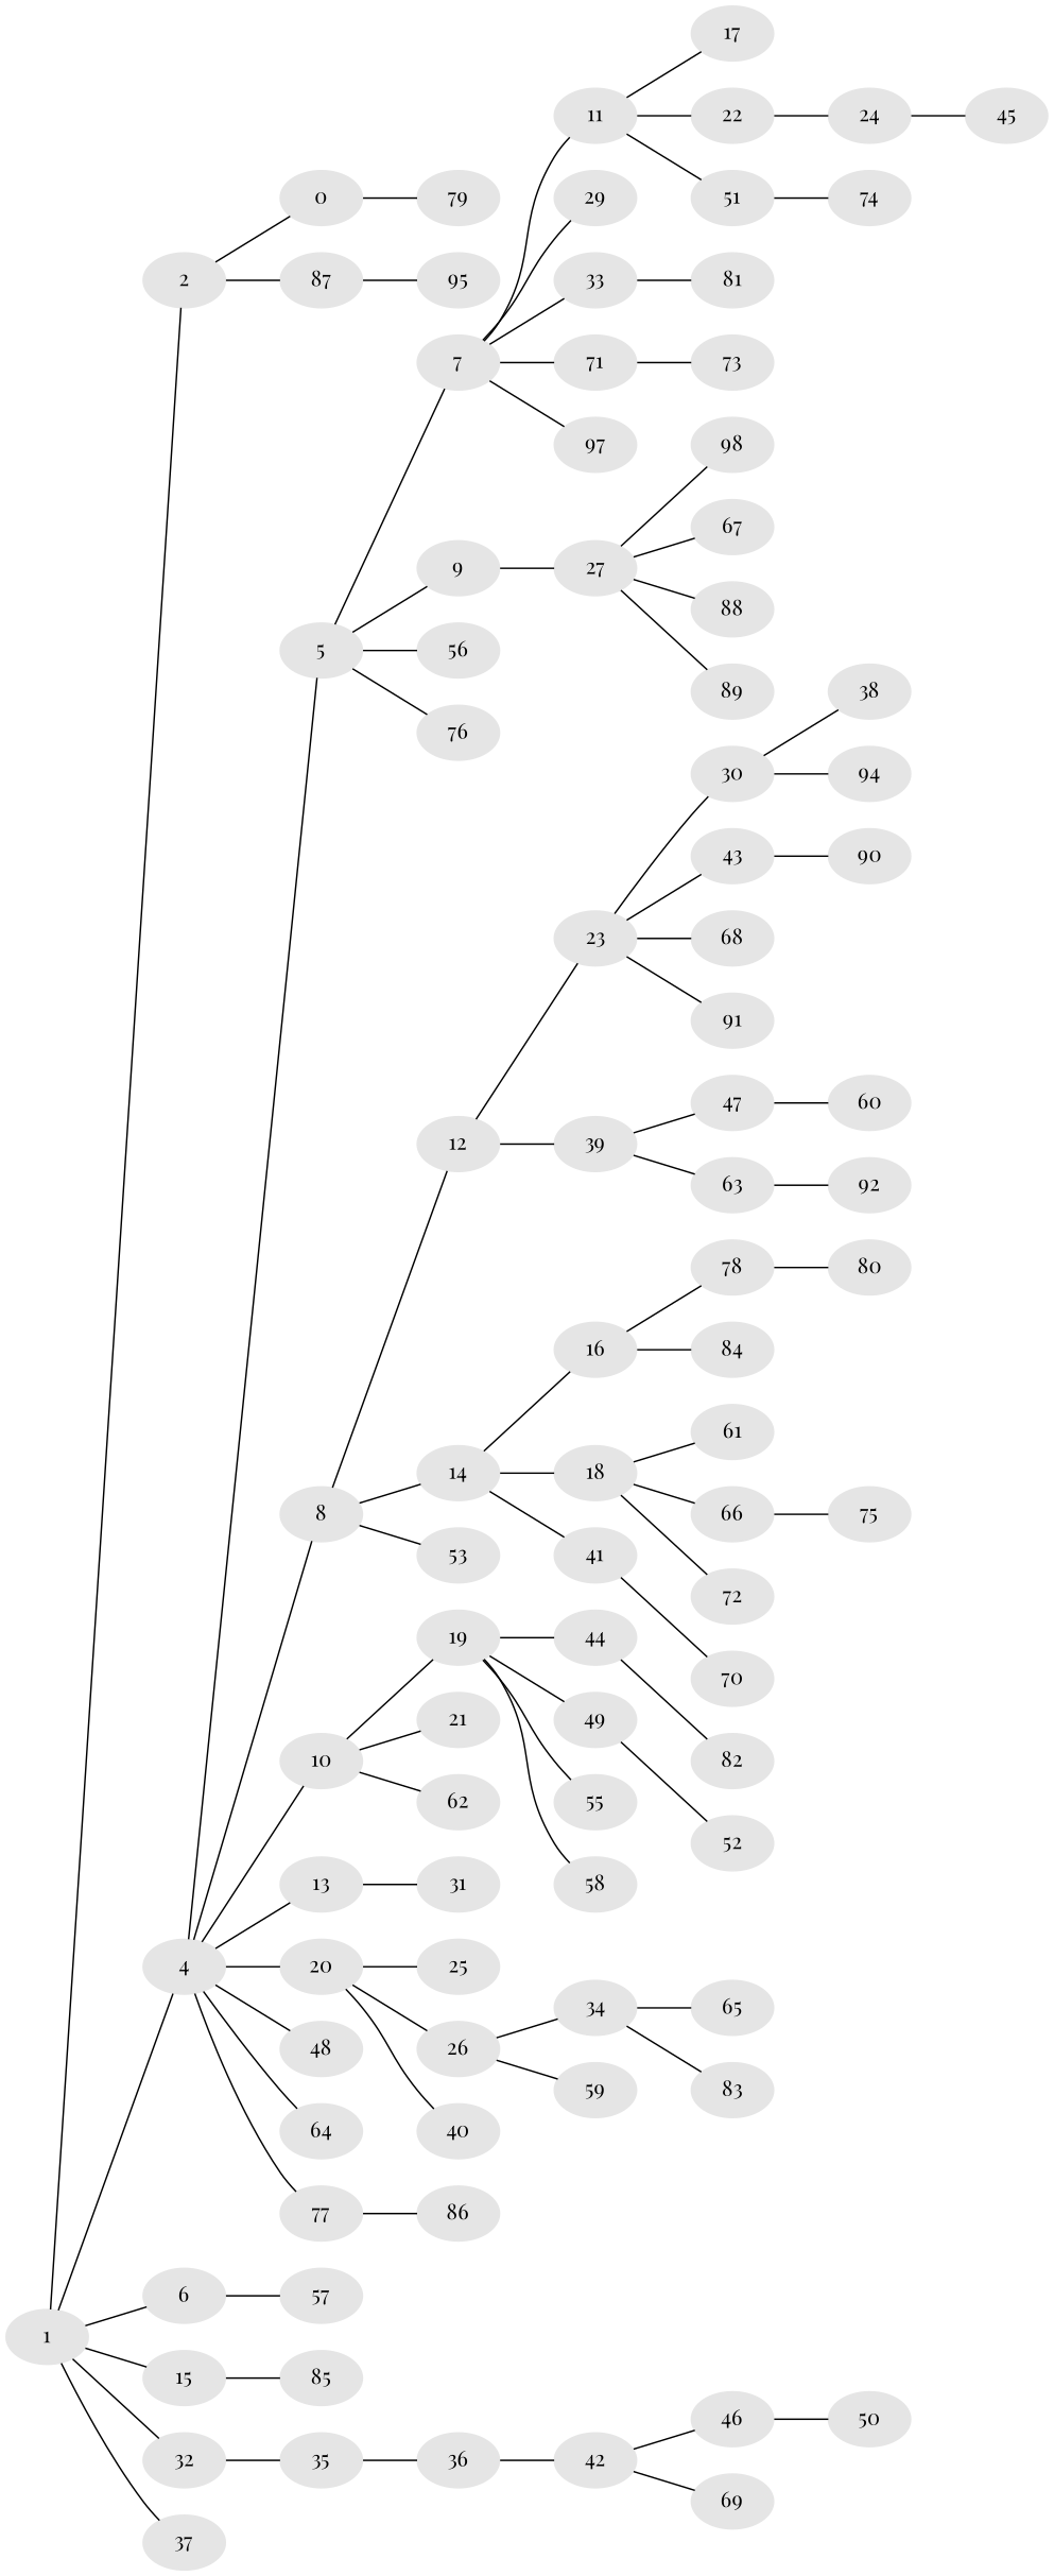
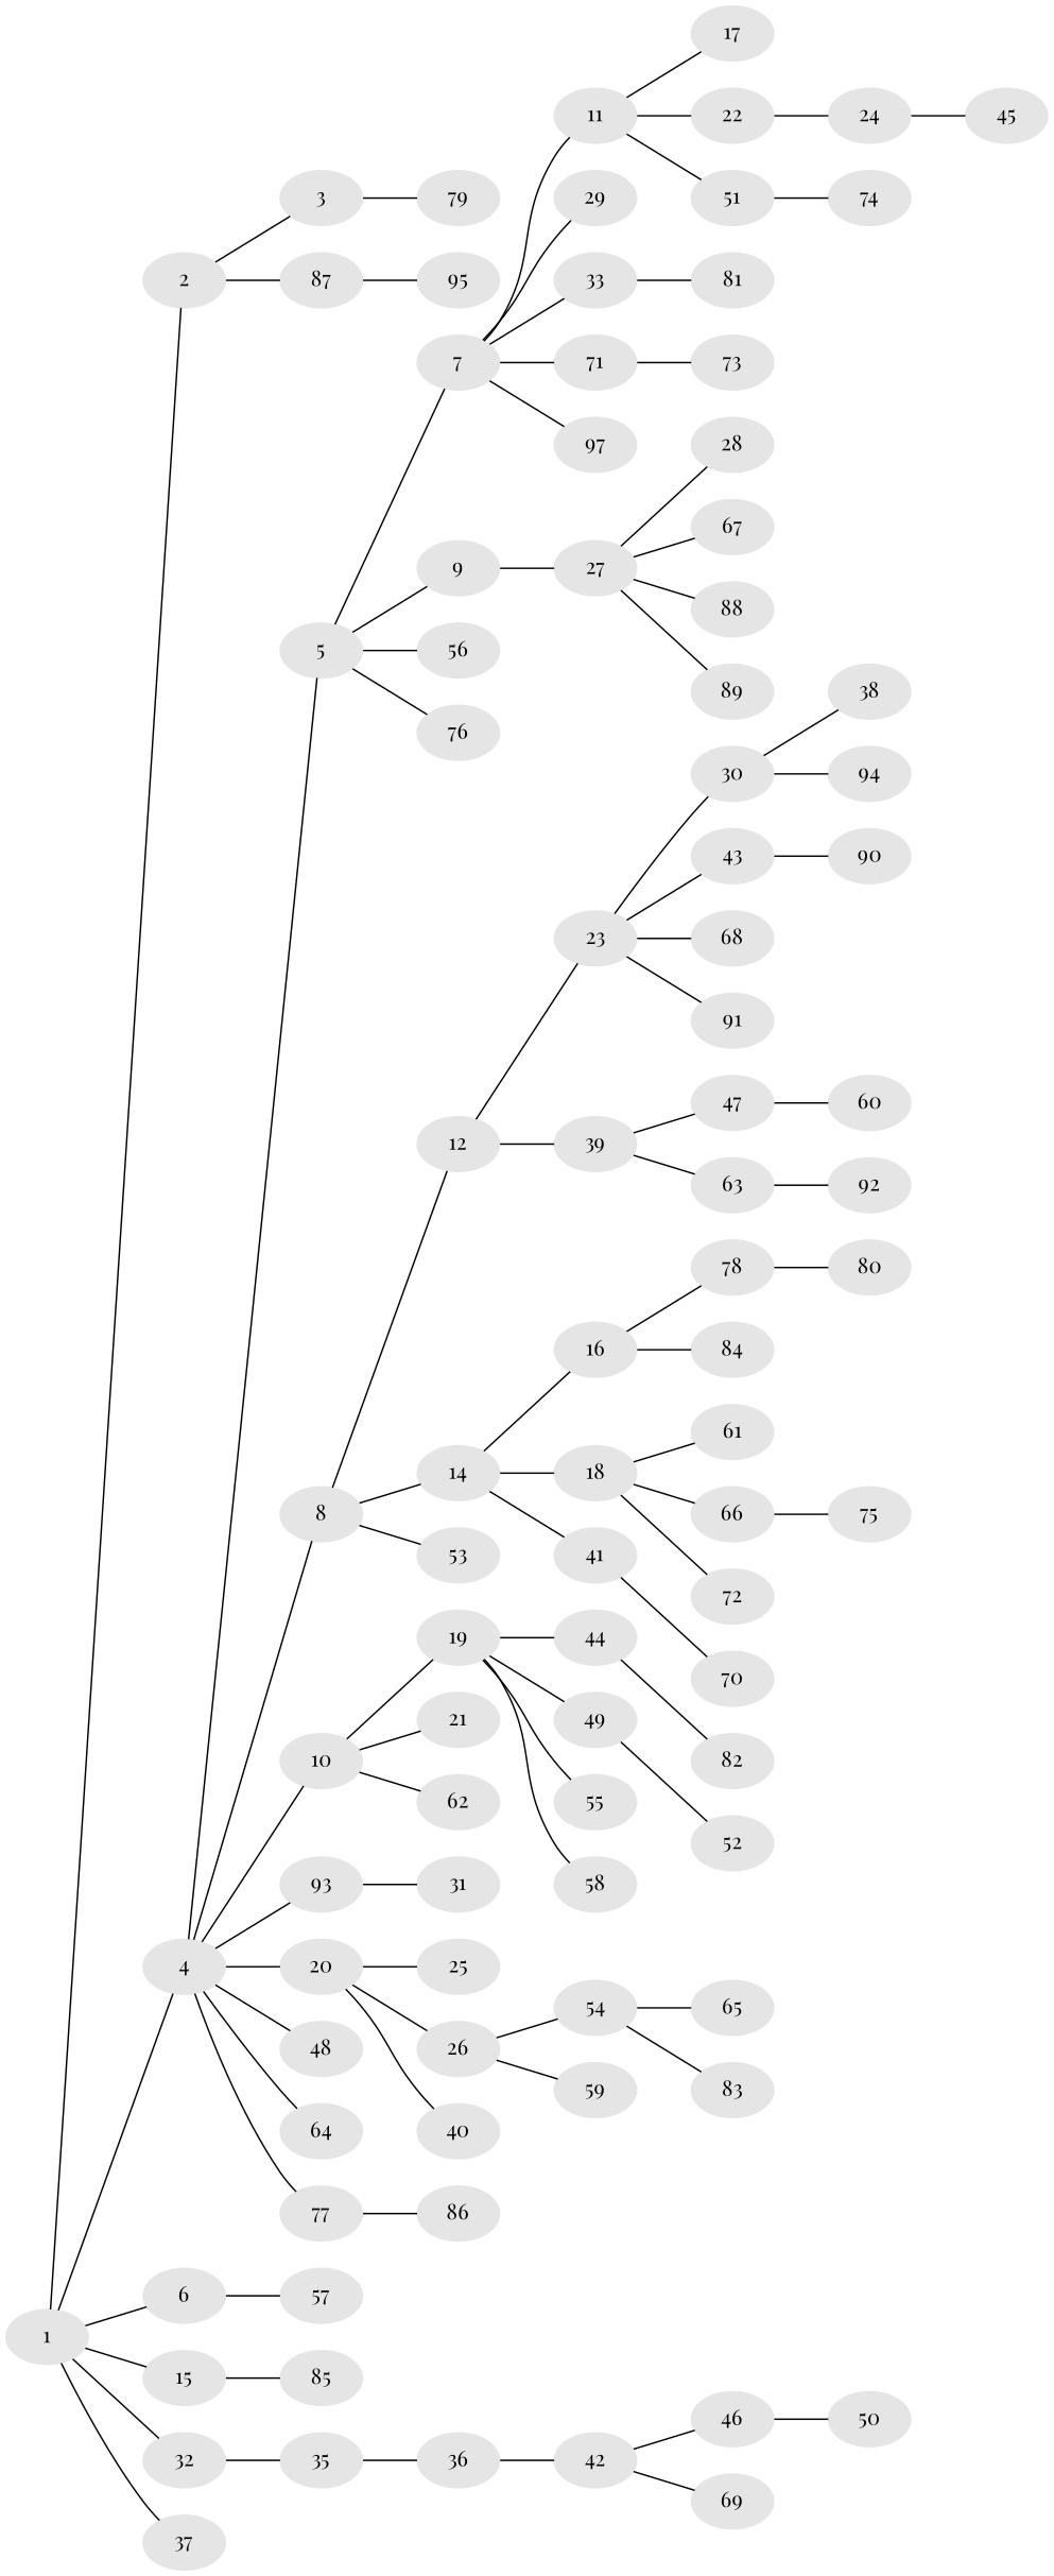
  graph {
    fontname="Playfair Display"
    rankdir=LR
    node [color=gray90 fontname="Playfair Display" style=filled]
    edge [fontname="Playfair Display"]
    1
    2
    4
    6
    15
    32
    37
-   3 [label=0]
+   3
    87
    5
    8
    10
-   13
+   13 [label=93]
    20
    48
    64
    77
    57
    85
    35
    79
    95
    7
    9
    56
    76
    12
    14
    53
    19
    21
    62
    31
    25
    26
    40
    86
    11
    29
    33
    71
    n42 [label=97]
    27
    17
    22
    51
    81
    73
    23
    39
    16
    18
    41
-   28 [label=98]
+   28
    67
    88
    89
    44
    49
    55
    58
    24
    74
    30
    43
    68
    91
    47
    63
    78
    84
    61
    66
    72
    70
    80
    75
    82
    52
-   54 [label=34]
+   54
    59
    45
    38
    94
    90
    65
    83
    36
    42
    46
    69
    60
    92
    50
    1 -- 2
    1 -- 4
    1 -- 6
    1 -- 15
    1 -- 32
    1 -- 37
    2 -- 3
    2 -- 87
    4 -- 5
    4 -- 8
    4 -- 10
    4 -- 13
    4 -- 20
    4 -- 48
    4 -- 64
    4 -- 77
    6 -- 57
    15 -- 85
    32 -- 35
    3 -- 79
    87 -- 95
    5 -- 7
    5 -- 9
    5 -- 56
    5 -- 76
    8 -- 12
    8 -- 14
    8 -- 53
    10 -- 19
    10 -- 21
    10 -- 62
    13 -- 31
    20 -- 25
    20 -- 26
    20 -- 40
    77 -- 86
    35 -- 36
    7 -- 11
    7 -- 29
    7 -- 33
    7 -- 71
    7 -- n42
    9 -- 27
    12 -- 23
    12 -- 39
    14 -- 16
    14 -- 18
    14 -- 41
    19 -- 44
    19 -- 49
    19 -- 55
    19 -- 58
    26 -- 54
    26 -- 59
    11 -- 17
    11 -- 22
    11 -- 51
    33 -- 81
    71 -- 73
    27 -- 28
    27 -- 67
    27 -- 88
    27 -- 89
    22 -- 24
    51 -- 74
    23 -- 30
    23 -- 43
    23 -- 68
    23 -- 91
    39 -- 47
    39 -- 63
    16 -- 78
    16 -- 84
    18 -- 61
    18 -- 66
    18 -- 72
    41 -- 70
    44 -- 82
    49 -- 52
    24 -- 45
    30 -- 38
    30 -- 94
    43 -- 90
    47 -- 60
    63 -- 92
    78 -- 80
    66 -- 75
    54 -- 65
    54 -- 83
    36 -- 42
    42 -- 46
    42 -- 69
    46 -- 50
  }
